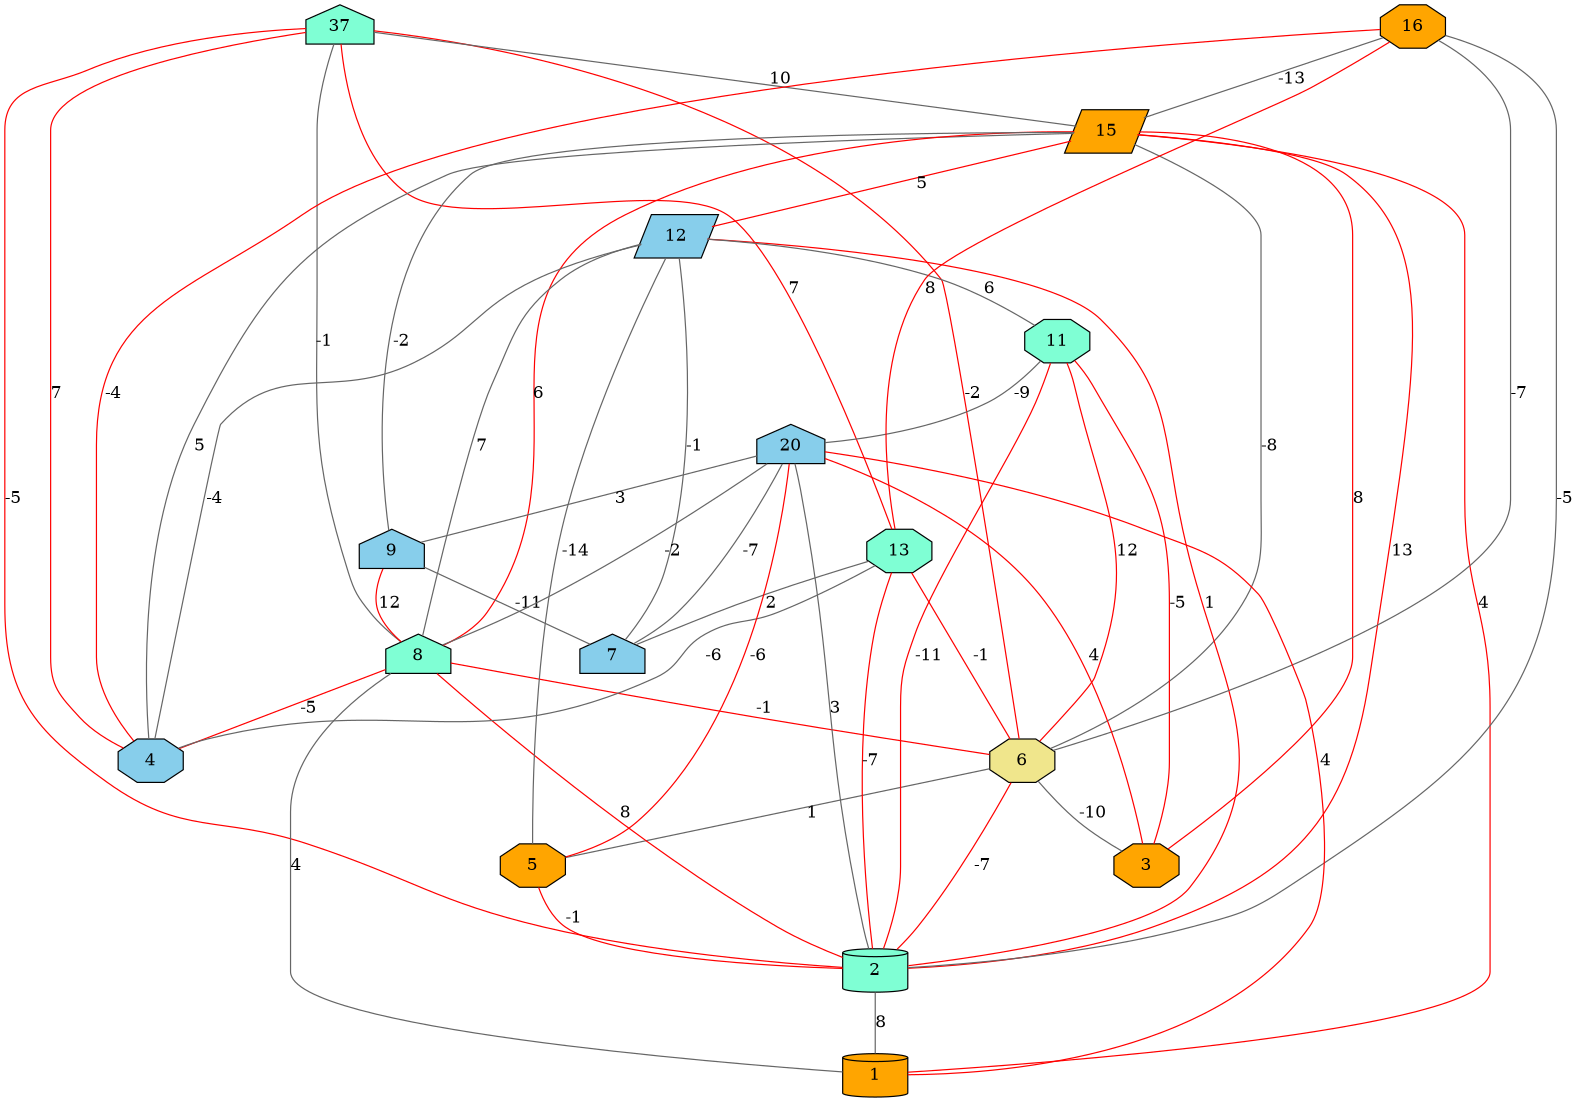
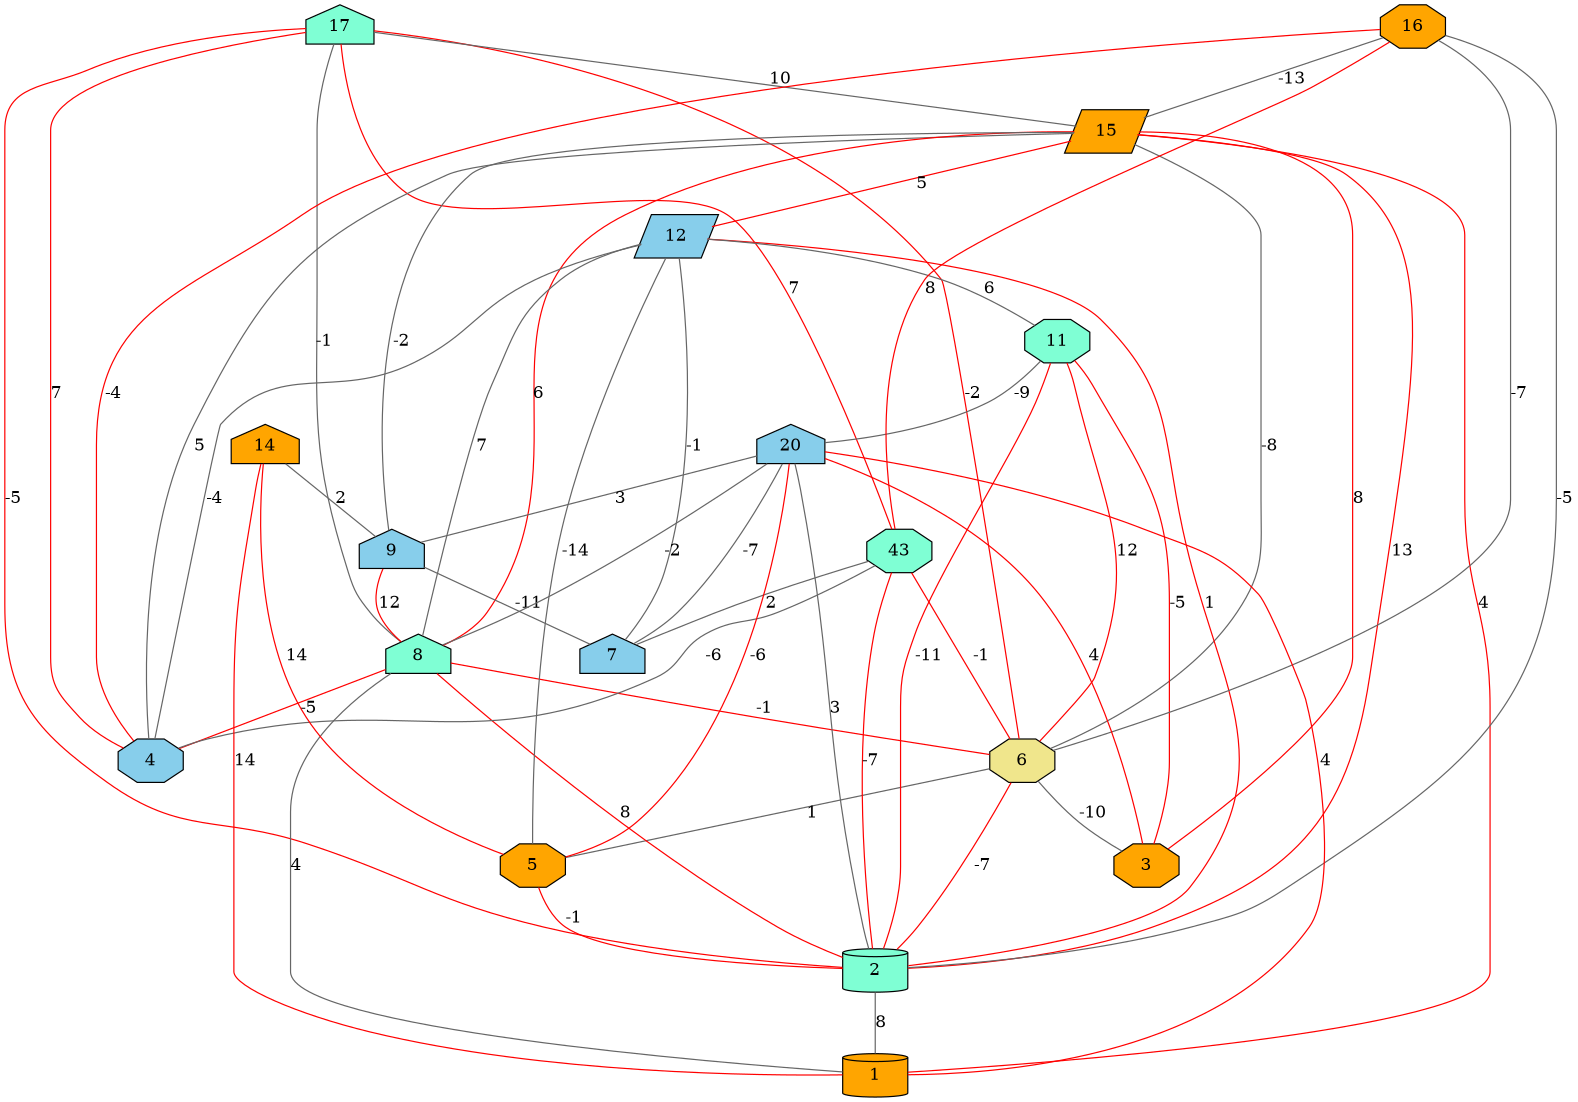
  graph {
    fontname="Helvetica,Arial,sans-serif"
    node [fillcolor=orange shape=octagon style=filled]
    edge [color=red]
-   17 [fillcolor=aquamarine shape=house label=37]
+   17 [fillcolor=aquamarine shape=house]
    2 [fillcolor=aquamarine shape=cylinder]
    4 [fillcolor=skyblue]
    6 [fillcolor=khaki]
    8 [fillcolor=aquamarine shape=house]
-   13 [fillcolor=aquamarine]
+   13 [fillcolor=aquamarine label=43]
    15 [shape=parallelogram]
    1 [shape=cylinder]
    3
    5
    7 [fillcolor=skyblue shape=house]
    9 [fillcolor=skyblue shape=house]
    12 [fillcolor=skyblue shape=parallelogram]
    11 [fillcolor=aquamarine]
    16
    n16 [fillcolor=skyblue label=20 shape=house]
+   14 [shape=house]
    17 -- 2 [label=-5]
    17 -- 4 [label=7]
    17 -- 6 [label=-2]
    17 -- 8 [color=gray40 label=-1]
    17 -- 13 [label=7]
    17 -- 15 [color=gray40 label=10]
    2 -- 1 [color=gray40 label=8]
    6 -- 2 [label=-7]
    6 -- 3 [color=gray40 label=-10]
    6 -- 5 [color=gray40 label=1]
    8 -- 2 [label=8]
    8 -- 4 [label=-5]
    8 -- 6 [label=-1]
    8 -- 1 [color=gray40 label=4]
    13 -- 2 [label=-7]
    13 -- 4 [color=gray40 label=-6]
    13 -- 6 [label=-1]
    13 -- 7 [color=gray40 label=2]
    15 -- 2 [label=13]
    15 -- 4 [color=gray40 label=5]
    15 -- 6 [color=gray40 label=-8]
    15 -- 8 [label=6]
    15 -- 1 [label=4]
    15 -- 3 [label=8]
    15 -- 9 [color=gray40 label=-2]
    15 -- 12 [label=5]
    5 -- 2 [label=-1]
    9 -- 8 [label=12]
    9 -- 7 [color=gray40 label=-11]
    12 -- 2 [label=1]
    12 -- 4 [color=gray40 label=-4]
    12 -- 8 [color=gray40 label=7]
    12 -- 5 [color=gray40 label=-14]
    12 -- 7 [color=gray40 label=-1]
    12 -- 11 [color=gray40 label=6]
    11 -- 2 [label=-11]
    11 -- 6 [label=12]
    11 -- 3 [label=-5]
    11 -- n16 [color=gray40 label=-9]
    16 -- 2 [color=gray40 label=-5]
    16 -- 4 [label=-4]
    16 -- 6 [color=gray40 label=-7]
    16 -- 13 [label=8]
    16 -- 15 [color=gray40 label=-13]
    n16 -- 2 [color=gray40 label=3]
    n16 -- 8 [color=gray40 label=-2]
    n16 -- 1 [label=4]
    n16 -- 3 [label=4]
    n16 -- 5 [label=-6]
    n16 -- 7 [color=gray40 label=-7]
    n16 -- 9 [color=gray40 label=3]
+   14 -- 1 [label=14]
+   14 -- 5 [label=14]
+   14 -- 9 [color=gray40 label=2]
  }
